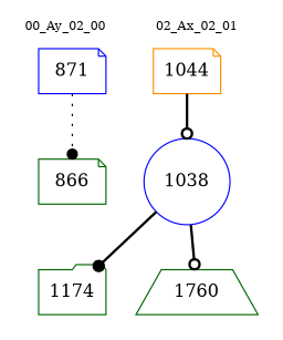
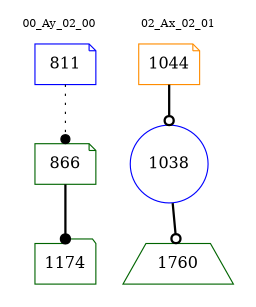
  digraph {
    node [color=darkgreen shape=note]
    edge [arrowhead=dot color=black style=bold]
-   n1 [color=blue label=871]
+   n1 [color=blue label=811]
    n2 [label=866]
    n3 [label=1174 shape=folder]
    n4 [color=darkorange label=1044]
    n5 [color=blue label=1038 shape=circle]
    n6 [label=1760 shape=trapezium]
    subgraph cluster_1 {
      color=white
      fontsize=10
      label="00_Ay_02_00"
      n1
      n2
      n3
    }
    subgraph cluster_2 {
      color=white
      fontsize=10
      label="02_Ax_02_01"
      n4
      n5
      n6
    }
    n1 -> n2 [style=dotted]
-   n5 -> n3
+   n2 -> n3
    n4 -> n5 [arrowhead=odot]
    n5 -> n6 [arrowhead=odot]
  }
